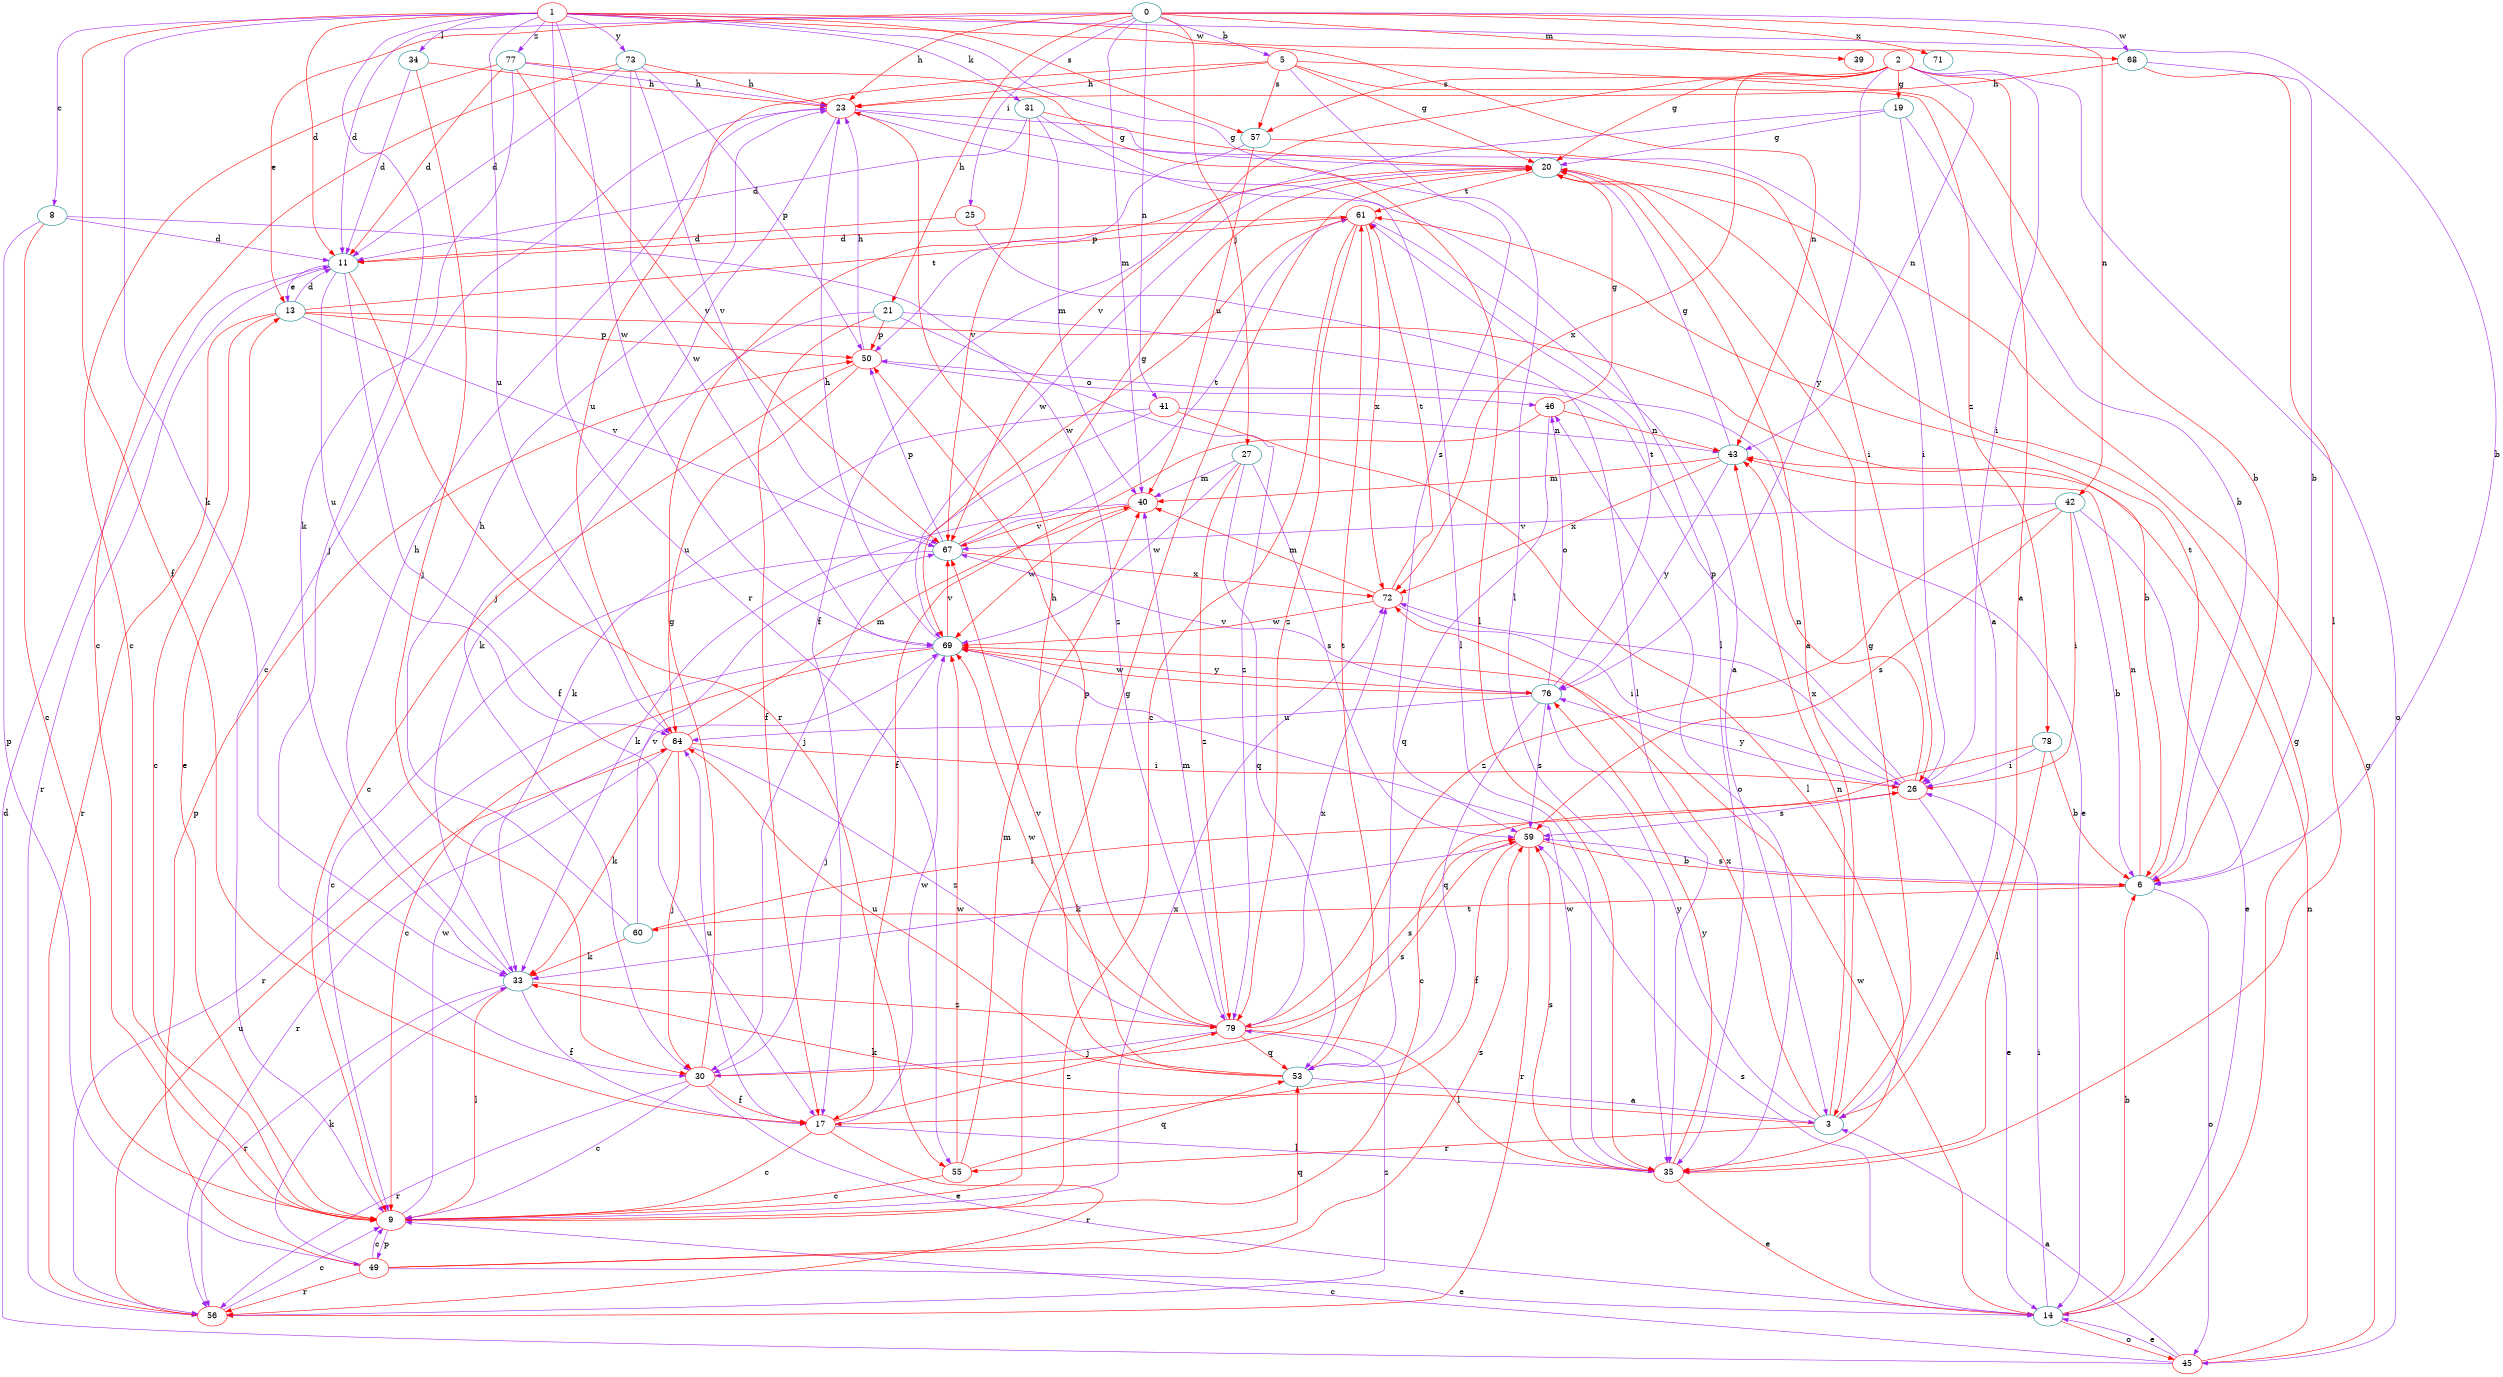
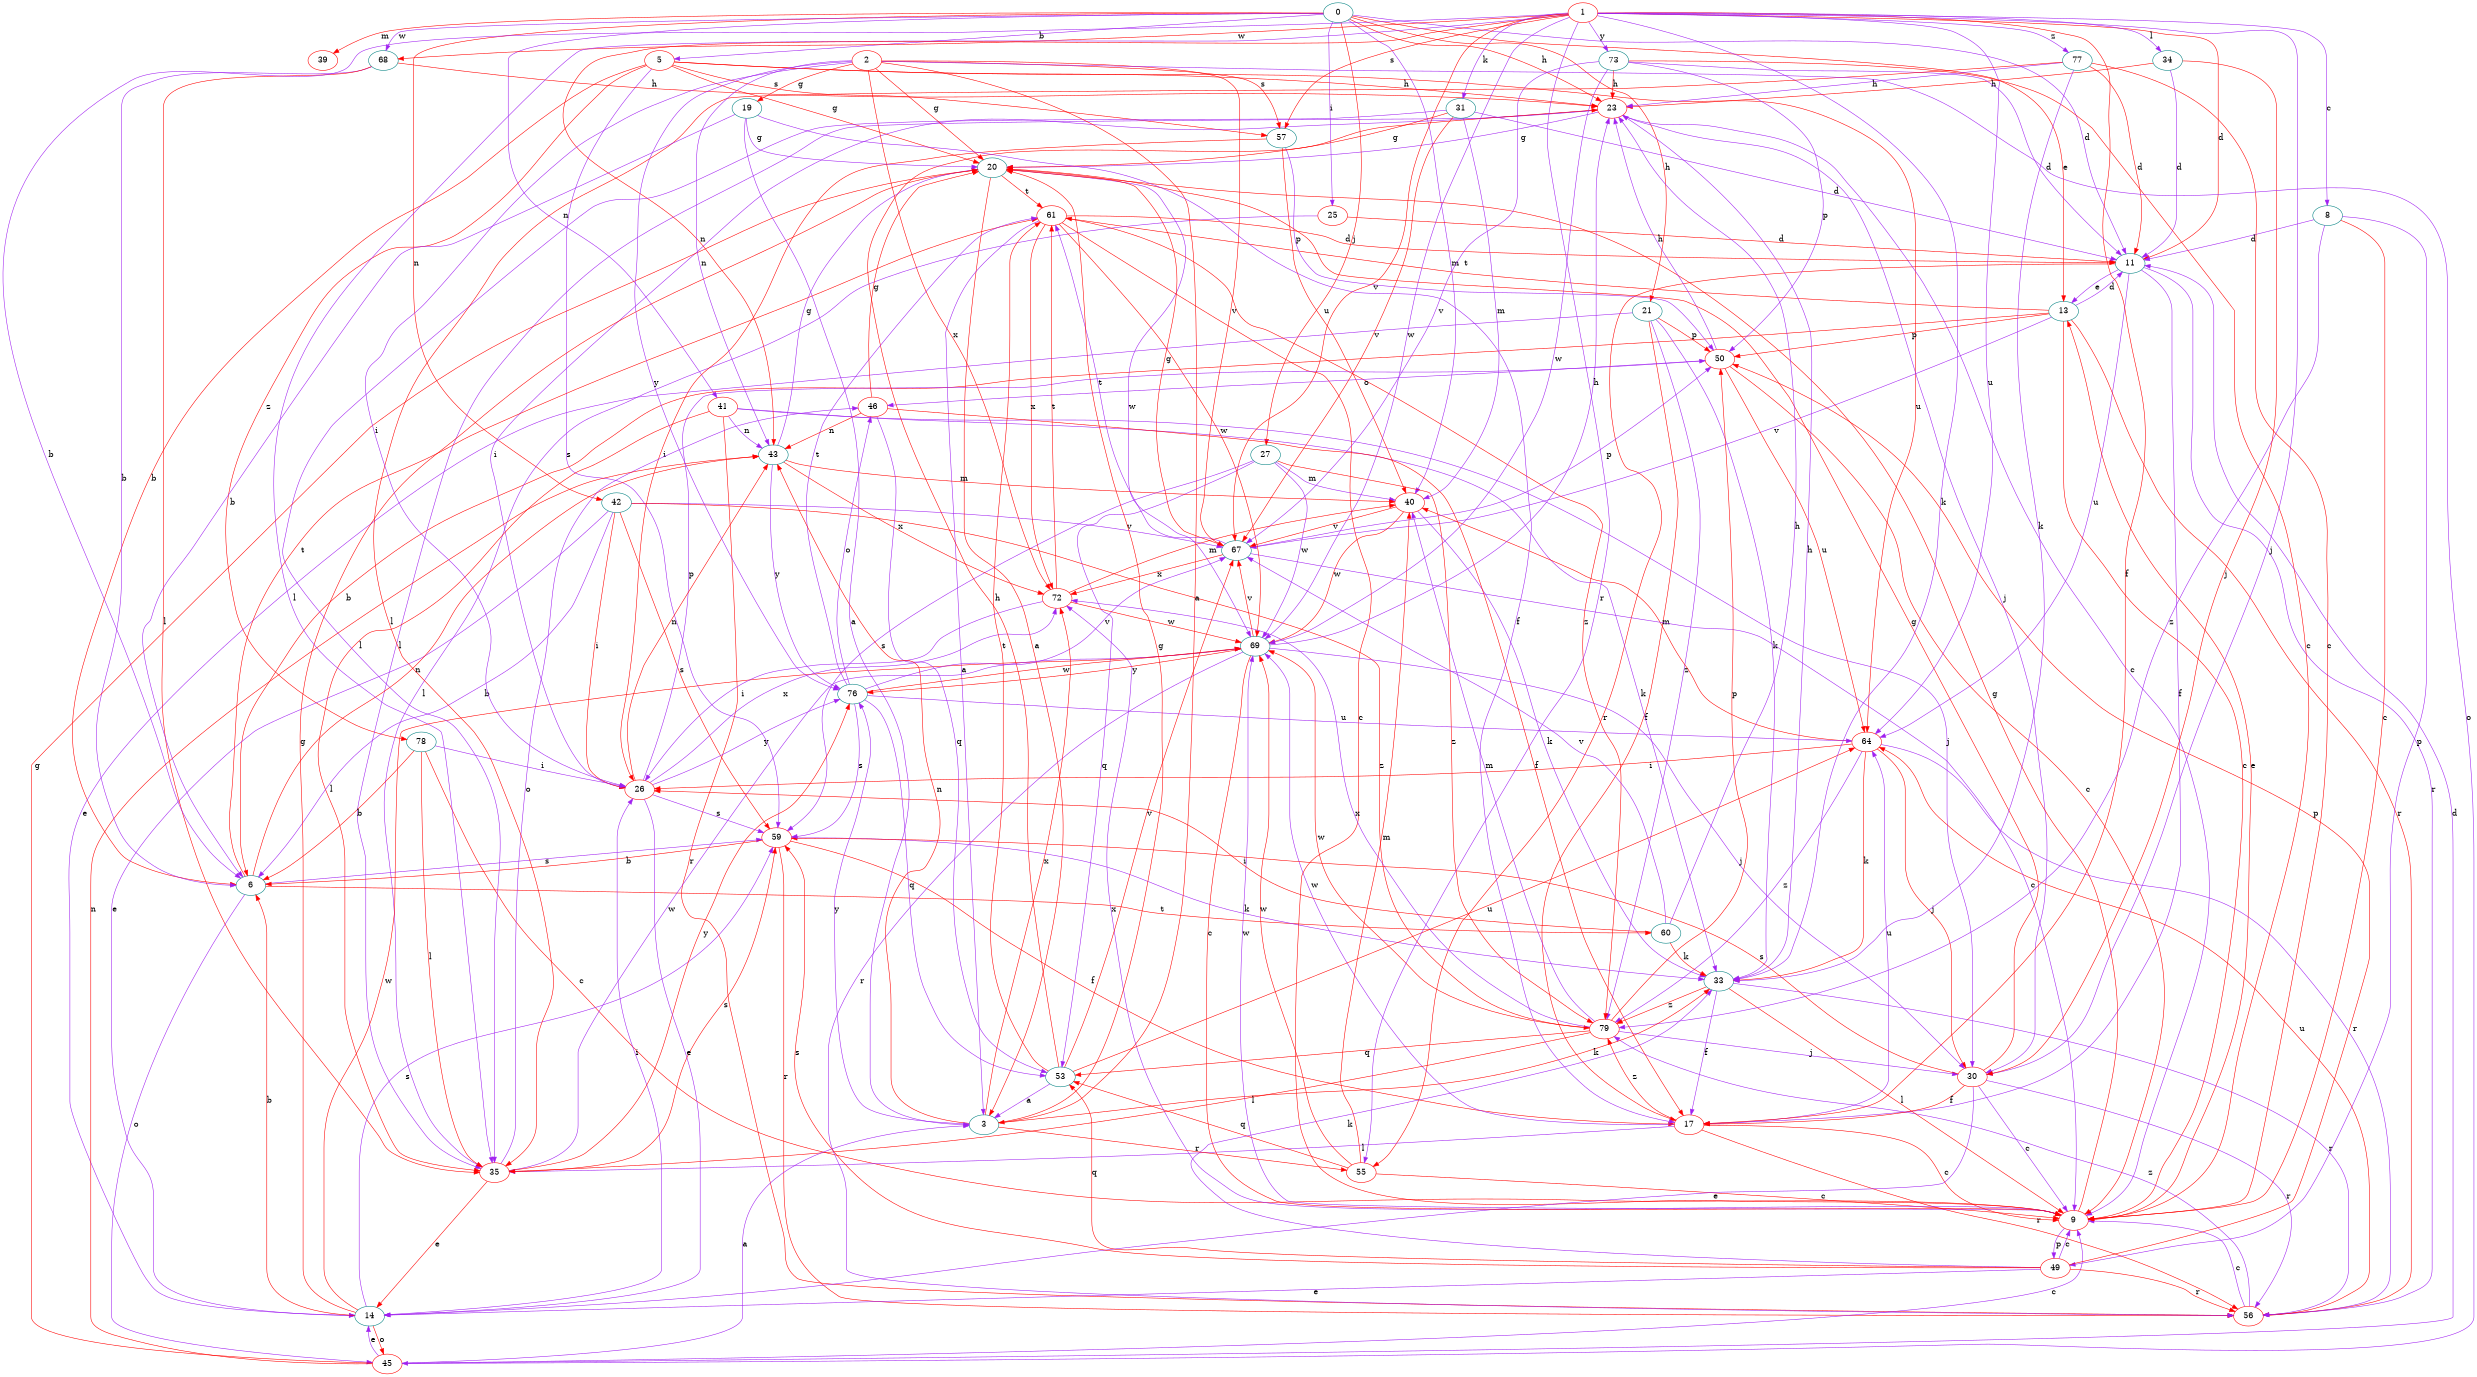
  strict digraph {
    node [color=teal]
    edge [color=red]
    5 [color=red]
    0
    11
    13
    21
    23 [color=red]
    25 [color=red]
    27
    39 [color=red]
    40 [color=red]
    41 [color=red]
    42
    68
-   71
    6
    57
    64 [color=red]
    20
    59 [color=red]
    78
    17 [color=red]
    55 [color=red]
    56 [color=red]
    67
    61 [color=red]
    9 [color=red]
    50 [color=red]
    33
    79 [color=red]
    14
    30 [color=red]
    n32 [color=red label=35]
    26 [color=red]
    69
    53
    43
    1 [color=red]
    8
    31
    34
    73
    77
    45 [color=red]
    60
    49 [color=red]
    76
    46 [color=red]
    72 [color=red]
    2 [color=red]
    3
    19
    5 -> 23 [label=h]
    5 -> 6 [label=b]
    5 -> 57 [label=s]
    5 -> 64 [label=u]
    5 -> 20 [label=g]
    5 -> 59 [color=purple label=s]
    5 -> 78 [label=z]
    0 -> 5 [color=purple label=b]
    0 -> 11 [color=purple label=d]
    0 -> 13 [label=e]
    0 -> 21 [label=h]
    0 -> 23 [label=h]
    0 -> 25 [color=purple label=i]
    0 -> 27 [label=j]
    0 -> 39 [label=m]
    0 -> 40 [color=purple label=m]
    0 -> 41 [color=purple label=n]
    0 -> 42 [label=n]
    0 -> 68 [color=purple label=w]
-   0 -> 71 [label=x]
    11 -> 13 [color=purple label=e]
    11 -> 64 [color=purple label=u]
    11 -> 17 [color=purple label=f]
    11 -> 55 [label=r]
    11 -> 56 [color=purple label=r]
    13 -> 11 [color=purple label=d]
    13 -> 6 [label=b]
    13 -> 56 [label=r]
    13 -> 67 [color=purple label=v]
    13 -> 61 [label=t]
    13 -> 9 [label=c]
    13 -> 50 [label=p]
    21 -> 17 [label=f]
    21 -> 50 [label=p]
    21 -> 33 [color=purple label=k]
    21 -> 79 [color=purple label=z]
    21 -> 14 [color=purple label=e]
    23 -> 20 [color=purple label=g]
    23 -> 9 [color=purple label=c]
    23 -> 30 [color=purple label=j]
    23 -> n32 [color=purple label=l]
    23 -> 26 [color=purple label=i]
    25 -> 11 [label=d]
    25 -> n32 [color=purple label=l]
    27 -> 40 [color=purple label=m]
    27 -> 59 [color=purple label=s]
    27 -> 79 [label=z]
    27 -> 69 [color=purple label=w]
    27 -> 53 [color=purple label=q]
    40 -> 67 [label=v]
    40 -> 33 [color=purple label=k]
    40 -> 69 [label=w]
+   41 -> 56 [label=r]
    41 -> 33 [color=purple label=k]
    41 -> 30 [color=purple label=j]
    41 -> n32 [label=l]
    41 -> 43 [color=purple label=n]
    42 -> 6 [color=purple label=b]
    42 -> 59 [label=s]
    42 -> 67 [color=purple label=v]
    42 -> 79 [label=z]
    42 -> 14 [color=purple label=e]
    42 -> 26 [label=i]
    68 -> 23 [label=h]
    68 -> 6 [color=purple label=b]
    68 -> n32 [label=l]
    6 -> 59 [color=purple label=s]
    6 -> 61 [label=t]
    6 -> 43 [label=n]
    6 -> 45 [color=purple label=o]
    6 -> 60 [label=t]
    57 -> 40 [label=u]
    57 -> 50 [color=purple label=p]
    57 -> 26 [label=i]
    64 -> 40 [label=m]
    64 -> 56 [color=purple label=r]
    64 -> 33 [label=k]
    64 -> 79 [color=purple label=z]
    64 -> 30 [label=j]
    64 -> 26 [label=i]
    20 -> 61 [label=t]
    20 -> 69 [color=purple label=w]
    20 -> 3 [label=a]
    59 -> 6 [label=b]
    59 -> 17 [label=f]
    59 -> 56 [label=r]
    59 -> 33 [color=purple label=k]
    78 -> 6 [label=b]
    78 -> 9 [label=c]
    78 -> n32 [label=l]
    78 -> 26 [color=purple label=i]
    17 -> 64 [color=purple label=u]
    17 -> 56 [label=r]
    17 -> 9 [label=c]
    17 -> 79 [label=z]
    17 -> n32 [color=purple label=l]
    17 -> 69 [color=purple label=w]
    55 -> 40 [label=m]
    55 -> 9 [label=c]
    55 -> 69 [label=w]
    55 -> 53 [label=q]
    56 -> 64 [label=u]
    56 -> 9 [color=purple label=c]
    56 -> 79 [color=purple label=z]
    67 -> 20 [label=g]
    67 -> 61 [color=purple label=t]
    67 -> 9 [color=purple label=c]
    67 -> 50 [color=purple label=p]
    67 -> 72 [label=x]
    61 -> 11 [label=d]
    61 -> 9 [label=c]
    61 -> 79 [label=z]
    61 -> 69 [label=w]
    61 -> 72 [label=x]
    61 -> 3 [color=purple label=a]
    9 -> 13 [label=e]
    9 -> 20 [label=g]
    9 -> 69 [color=purple label=w]
    9 -> 49 [color=purple label=p]
    9 -> 72 [color=purple label=x]
    50 -> 23 [color=purple label=h]
    50 -> 64 [label=u]
    50 -> 9 [label=c]
    50 -> 46 [color=purple label=o]
    33 -> 23 [color=purple label=h]
    33 -> 17 [color=purple label=f]
    33 -> 56 [color=purple label=r]
    33 -> 9 [label=l]
    33 -> 79 [label=z]
    79 -> 40 [color=purple label=m]
-   79 -> 59 [label=s]
    79 -> 50 [label=p]
    79 -> 30 [color=purple label=j]
    79 -> n32 [label=l]
    79 -> 69 [label=w]
    79 -> 53 [label=q]
    79 -> 72 [color=purple label=x]
    14 -> 6 [label=b]
    14 -> 20 [label=g]
    14 -> 59 [color=purple label=s]
    14 -> 26 [color=purple label=i]
    14 -> 69 [label=w]
    14 -> 45 [label=o]
    30 -> 20 [label=g]
    30 -> 59 [label=s]
    30 -> 17 [label=f]
    30 -> 56 [color=purple label=r]
    30 -> 9 [color=purple label=c]
    30 -> 14 [color=purple label=e]
    n32 -> 59 [label=s]
    n32 -> 14 [label=e]
    n32 -> 69 [color=purple label=w]
    n32 -> 76 [label=y]
    n32 -> 46 [color=purple label=o]
    26 -> 59 [color=purple label=s]
    26 -> 50 [color=purple label=p]
    26 -> 14 [color=purple label=e]
    26 -> 43 [label=n]
    26 -> 76 [color=purple label=y]
    26 -> 72 [color=purple label=x]
    69 -> 23 [color=purple label=h]
    69 -> 56 [color=purple label=r]
    69 -> 67 [label=v]
    69 -> 9 [label=c]
    69 -> 30 [color=purple label=j]
    69 -> 76 [label=y]
    53 -> 23 [label=h]
    53 -> 64 [label=u]
    53 -> 67 [label=v]
    53 -> 61 [label=t]
    53 -> 3 [color=purple label=a]
    43 -> 40 [label=m]
    43 -> 20 [color=purple label=g]
    43 -> 76 [color=purple label=y]
    43 -> 72 [label=x]
    1 -> 11 [label=d]
    1 -> 68 [label=w]
    1 -> 6 [color=purple label=b]
    1 -> 57 [label=s]
    1 -> 64 [color=purple label=u]
    1 -> 17 [label=f]
    1 -> 55 [color=purple label=r]
    1 -> 33 [color=purple label=k]
    1 -> 30 [color=purple label=j]
    1 -> n32 [color=purple label=l]
    1 -> 69 [color=purple label=w]
    1 -> 43 [label=n]
    1 -> 8 [color=purple label=c]
    1 -> 31 [color=purple label=k]
    1 -> 34 [color=purple label=l]
    1 -> 73 [color=purple label=y]
    1 -> 77 [color=purple label=z]
    8 -> 11 [color=purple label=d]
    8 -> 9 [label=c]
    8 -> 79 [color=purple label=z]
    8 -> 49 [color=purple label=p]
    31 -> 11 [color=purple label=d]
    31 -> 40 [color=purple label=m]
    31 -> 20 [label=g]
    31 -> 67 [label=v]
    31 -> n32 [color=purple label=l]
    34 -> 11 [color=purple label=d]
    34 -> 23 [label=h]
    34 -> 30 [label=j]
    73 -> 11 [color=purple label=d]
    73 -> 23 [label=h]
    73 -> 67 [color=purple label=v]
    73 -> 9 [label=c]
    73 -> 50 [color=purple label=p]
    73 -> 69 [color=purple label=w]
    77 -> 11 [label=d]
    77 -> 23 [color=purple label=h]
-   77 -> 67 [label=v]
+   1 -> 67 [label=v]
    77 -> 9 [label=c]
    77 -> 33 [color=purple label=k]
    77 -> n32 [label=l]
    45 -> 11 [color=purple label=d]
    45 -> 20 [label=g]
    45 -> 9 [color=purple label=c]
    45 -> 14 [color=purple label=e]
    45 -> 43 [label=n]
    45 -> 3 [color=purple label=a]
    60 -> 23 [color=purple label=h]
    60 -> 67 [color=purple label=v]
    60 -> 33 [label=k]
    60 -> 26 [label=i]
    49 -> 59 [label=s]
    49 -> 56 [label=r]
    49 -> 9 [color=purple label=c]
    49 -> 50 [label=p]
    49 -> 33 [color=purple label=k]
    49 -> 14 [color=purple label=e]
    49 -> 53 [label=q]
    76 -> 64 [color=purple label=u]
    76 -> 59 [color=purple label=s]
    76 -> 67 [color=purple label=v]
    76 -> 61 [color=purple label=t]
    76 -> 69 [label=w]
    76 -> 53 [color=purple label=q]
    76 -> 46 [color=purple label=o]
    46 -> 20 [label=g]
    46 -> 17 [label=f]
    46 -> 53 [color=purple label=q]
    46 -> 43 [label=n]
    72 -> 40 [label=m]
    72 -> 61 [label=t]
    72 -> 26 [color=purple label=i]
    72 -> 69 [label=w]
    2 -> 57 [label=s]
    2 -> 20 [label=g]
    2 -> 67 [label=v]
    2 -> 26 [color=purple label=i]
    2 -> 43 [color=purple label=n]
    2 -> 45 [color=purple label=o]
    2 -> 76 [color=purple label=y]
    2 -> 72 [label=x]
    2 -> 3 [label=a]
    2 -> 19 [label=g]
    3 -> 20 [label=g]
    3 -> 55 [label=r]
    3 -> 33 [label=k]
    3 -> 43 [label=n]
    3 -> 76 [color=purple label=y]
    3 -> 72 [label=x]
    19 -> 6 [color=purple label=b]
    19 -> 20 [color=purple label=g]
    19 -> 17 [color=purple label=f]
    19 -> 3 [color=purple label=a]
  }
